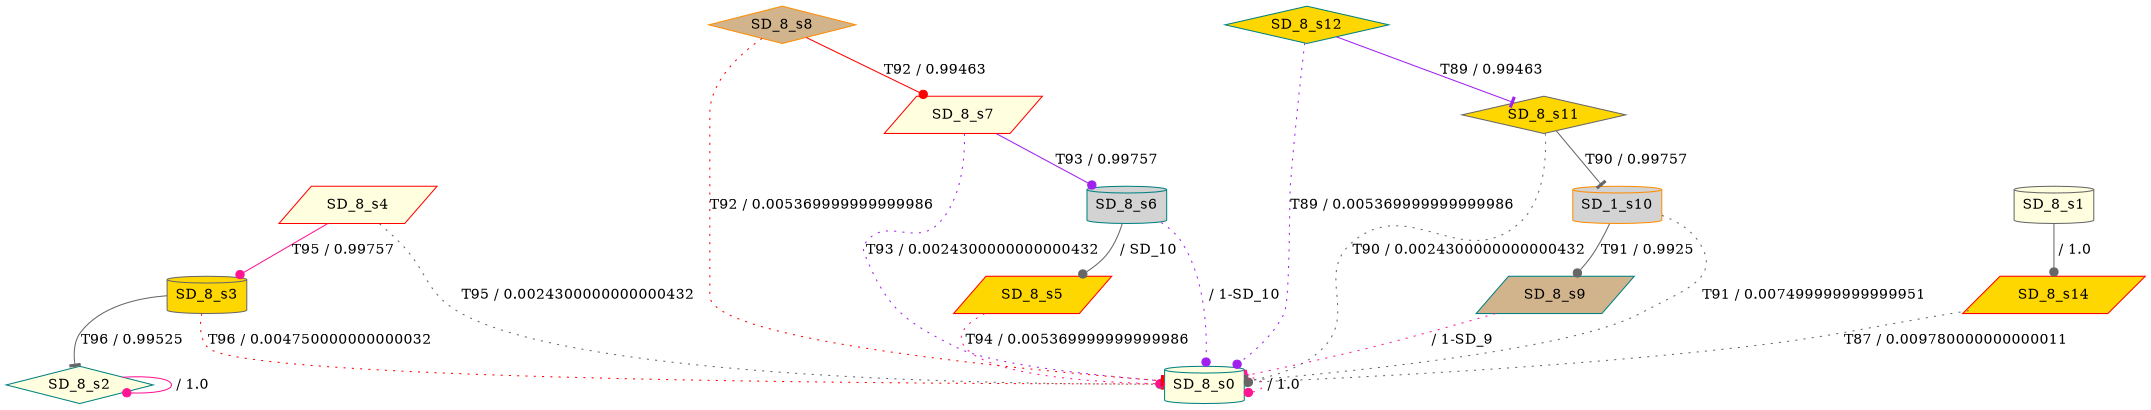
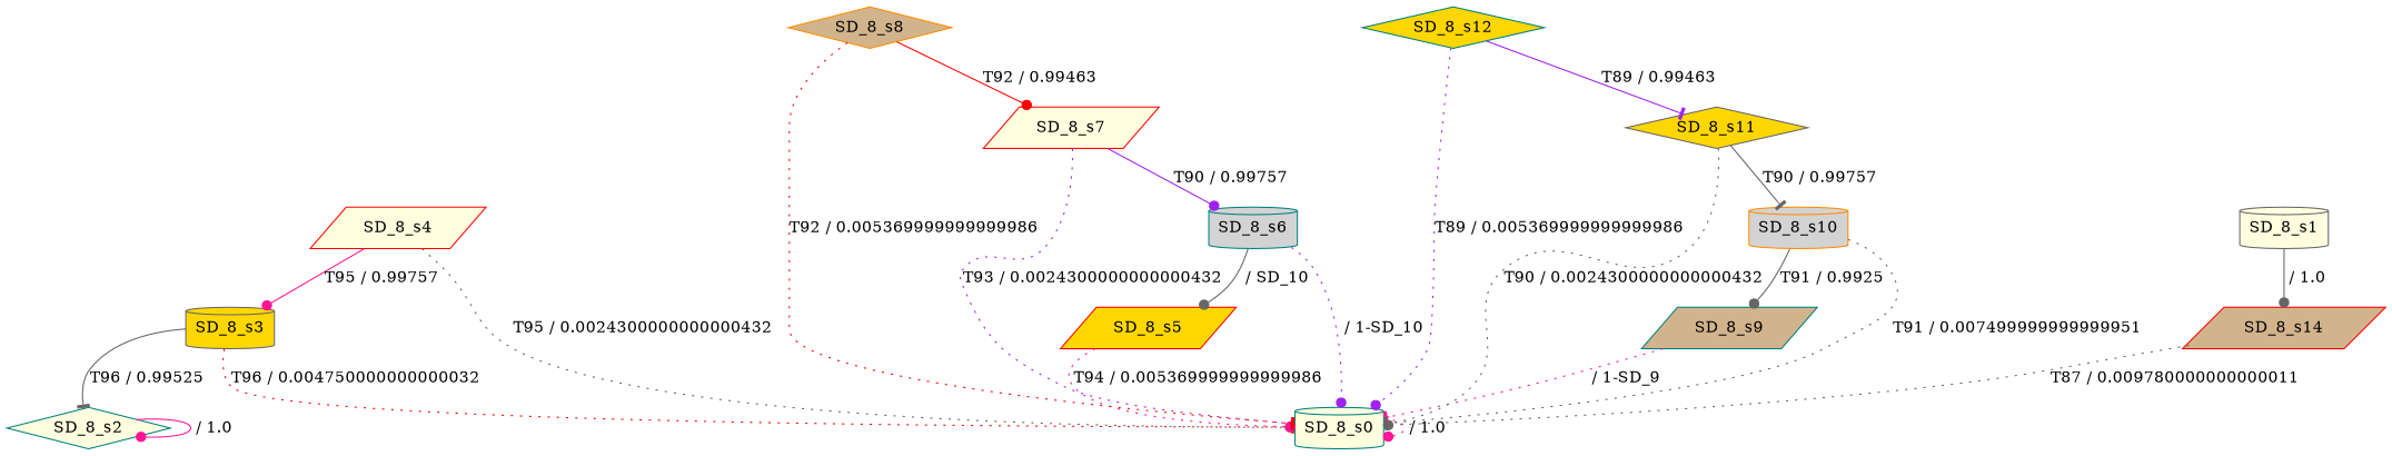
  digraph {
    node [color=teal fillcolor=lightyellow shape=cylinder style=filled]
    edge [arrowhead=dot color=gray40 style=dotted]
    n1 [label=SD_8_s0]
    n2 [color=gray40 label=SD_8_s1]
-   n3 [color=red fillcolor=gold label=SD_8_s14 shape=parallelogram]
+   n3 [color=red fillcolor=tan label=SD_8_s14 shape=parallelogram]
    n4 [label=SD_8_s2 shape=diamond]
    n5 [color=gray40 fillcolor=gold label=SD_8_s3]
    n6 [color=red label=SD_8_s4 shape=parallelogram]
    n7 [color=red fillcolor=gold label=SD_8_s5 shape=parallelogram]
    n8 [fillcolor=lightgrey label=SD_8_s6]
    n9 [color=red label=SD_8_s7 shape=parallelogram]
    n10 [color=darkorange fillcolor=tan label=SD_8_s8 shape=diamond]
    n11 [fillcolor=tan label=SD_8_s9 shape=parallelogram]
-   n12 [color=darkorange fillcolor=lightgrey label=SD_1_s10]
+   n12 [color=darkorange fillcolor=lightgrey label=SD_8_s10]
    n13 [color=gray40 fillcolor=gold label=SD_8_s11 shape=diamond]
    n14 [fillcolor=gold label=SD_8_s12 shape=diamond]
    n1 -> n1 [color=deeppink label=" / 1.0"]
    n2 -> n3 [label=" / 1.0" style=""]
    n3 -> n1 [label="T87 / 0.009780000000000011"]
    n4 -> n4 [color=deeppink label=" / 1.0" style=""]
    n5 -> n1 [arrowhead=tee color=red label="T96 / 0.004750000000000032"]
    n5 -> n4 [arrowhead=tee label="T96 / 0.99525" style=""]
    n6 -> n1 [label="T95 / 0.0024300000000000432"]
    n6 -> n5 [color=deeppink label="T95 / 0.99757" style=""]
    n7 -> n1 [color=deeppink label="T94 / 0.005369999999999986"]
    n8 -> n1 [color=purple label=" / 1-SD_10"]
    n8 -> n7 [label=" / SD_10" style=""]
    n9 -> n1 [arrowhead=tee color=purple label="T93 / 0.0024300000000000432"]
-   n9 -> n8 [color=purple label="T93 / 0.99757" style=""]
+   n9 -> n8 [color=purple label="T90 / 0.99757" style=""]
    n10 -> n1 [arrowhead=tee color=red label="T92 / 0.005369999999999986"]
    n10 -> n9 [color=red label="T92 / 0.99463" style=""]
    n11 -> n1 [arrowhead=tee color=deeppink label=" / 1-SD_9"]
    n12 -> n1 [arrowhead=tee label="T91 / 0.007499999999999951"]
    n12 -> n11 [label="T91 / 0.9925" style=""]
    n13 -> n1 [arrowhead=tee label="T90 / 0.0024300000000000432"]
    n13 -> n12 [arrowhead=tee label="T90 / 0.99757" style=""]
    n14 -> n1 [color=purple label="T89 / 0.005369999999999986"]
    n14 -> n13 [arrowhead=tee color=purple label="T89 / 0.99463" style=""]
  }
